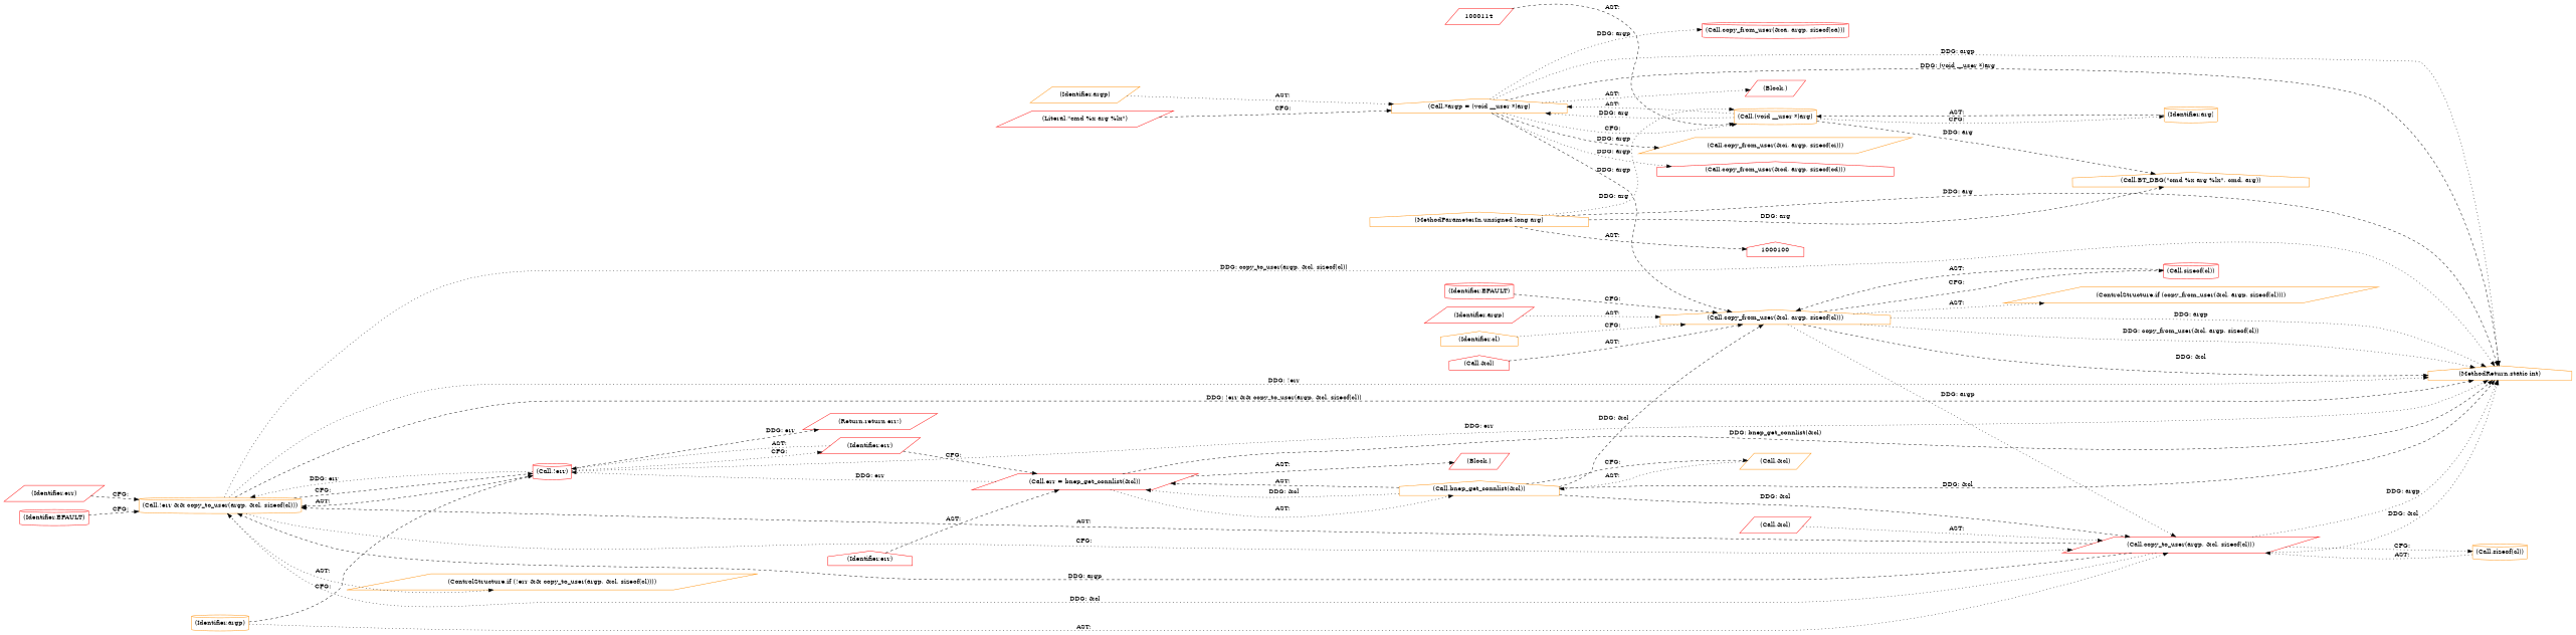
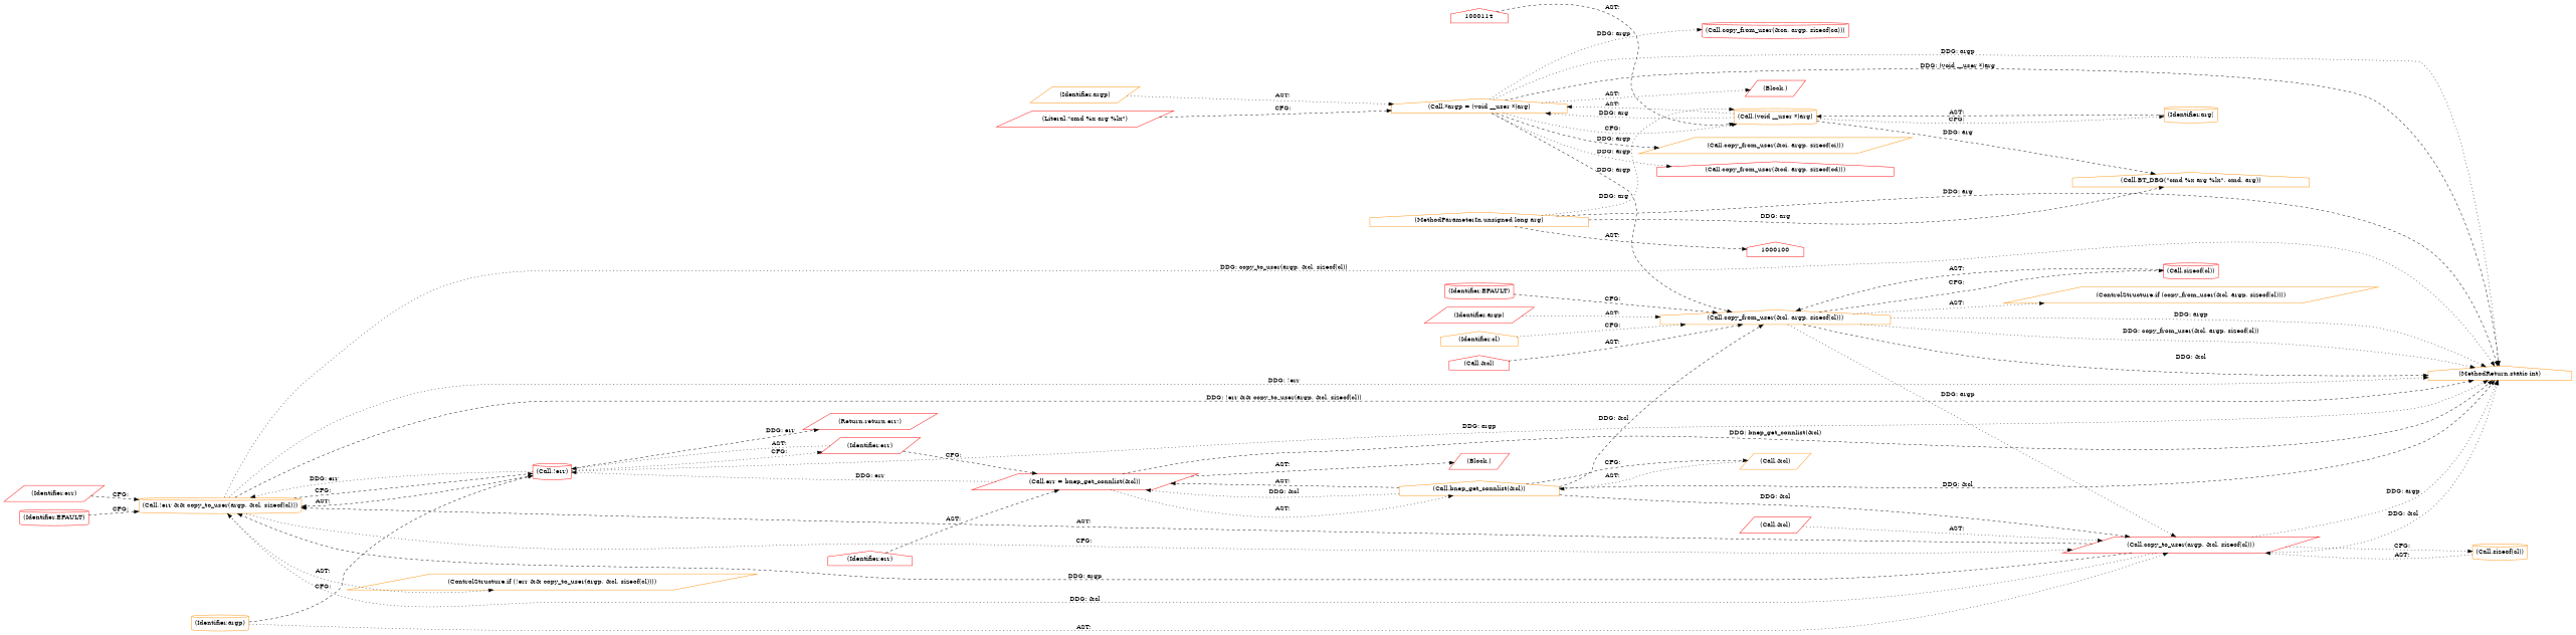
  digraph {
    rankdir=LR
    node [color=red shape=parallelogram]
    edge [style=dotted]
    n1 [color=darkorange label="(Call,!err && copy_to_user(argp, &cl, sizeof(cl)))" shape=cylinder]
    n2 [label="(Call,!err)" shape=cylinder]
    n3 [label="(Call,copy_to_user(argp, &cl, sizeof(cl)))"]
    n4 [color=darkorange label="(ControlStructure,if (!err && copy_to_user(argp, &cl, sizeof(cl))))"]
    n5 [color=darkorange label="(MethodReturn,static int)" shape=house]
    n6 [label="(Identifier,err)"]
    n7 [label="(Return,return err;)"]
    n8 [color=darkorange label="(Call,sizeof(cl))" shape=cylinder]
    n9 [label="(Call,err = bnep_get_connlist(&cl))"]
    n10 [color=darkorange label="(Call,bnep_get_connlist(&cl))" shape=house]
    n11 [label="(Block,)"]
    n12 [color=darkorange label="(Call,&cl)"]
    n13 [color=darkorange label="(Call,copy_from_user(&cl, argp, sizeof(cl)))" shape=house]
    n14 [color=darkorange label="(ControlStructure,if (copy_from_user(&cl, argp, sizeof(cl))))"]
    n15 [label="(Call,sizeof(cl))" shape=cylinder]
    n16 [color=darkorange label="(Call,*argp = (void __user *)arg)" shape=house]
    n17 [color=darkorange label="(Call,(void __user *)arg)" shape=cylinder]
    n18 [label="(Block,)"]
    n19 [color=darkorange label="(Call,copy_from_user(&ci, argp, sizeof(ci)))"]
    n20 [label="(Call,copy_from_user(&cd, argp, sizeof(cd)))" shape=house]
    n21 [label="(Call,copy_from_user(&ca, argp, sizeof(ca)))" shape=cylinder]
    n22 [color=darkorange label="(Identifier,arg)" shape=cylinder]
    n23 [color=darkorange label="(Call,BT_DBG(\"cmd %x arg %lx\", cmd, arg))" shape=house]
    n24 [color=darkorange label="(MethodParameterIn,unsigned long arg)" shape=house]
    1000100 [shape=house]
    n26 [label="(Identifier,err)"]
    n27 [color=darkorange label="(Identifier,cl)" shape=house]
    n28 [label="(Identifier,err)" shape=house]
    n29 [label="(Call,&cl)" shape=house]
    n30 [label="(Identifier,EFAULT)" shape=cylinder]
    n31 [label="(Identifier,EFAULT)" shape=cylinder]
    n32 [label="(Call,&cl)"]
    n33 [color=darkorange label="(Identifier,argp)"]
    n34 [color=darkorange label="(Identifier,argp)" shape=cylinder]
    n35 [label="(Literal,\"cmd %x arg %lx\")"]
    n36 [label="(Identifier,argp)"]
-   1000114
+   1000114 [shape=house]
    n1 -> n2 [label="CFG: " style=dashed]
    n1 -> n3 [label="CFG: "]
    n1 -> n4 [label="AST: "]
    n1 -> n5 [label="DDG: !err && copy_to_user(argp, &cl, sizeof(cl))" style=dashed]
    n1 -> n5 [label="DDG: copy_to_user(argp, &cl, sizeof(cl))"]
    n1 -> n5 [label="DDG: !err"]
    n2 -> n1 [label="AST: " style=dashed]
    n2 -> n1 [label="DDG: err"]
-   n2 -> n5 [label="DDG: err"]
+   n2 -> n5 [label="DDG: argp"]
    n2 -> n6 [label="CFG: "]
    n2 -> n7 [label="DDG: err" style=dashed]
    n3 -> n1 [label="AST: " style=dashed]
    n3 -> n1 [label="DDG: argp" style=dashed]
    n3 -> n1 [label="DDG: &cl"]
    n3 -> n5 [label="DDG: argp"]
    n3 -> n5 [label="DDG: &cl"]
    n3 -> n8 [label="CFG: "]
    n6 -> n2 [label="AST: "]
    n6 -> n9 [label="CFG: " style=dashed]
    n8 -> n3 [label="AST: "]
    n9 -> n2 [label="DDG: err"]
    n9 -> n5 [label="DDG: bnep_get_connlist(&cl)" style=dashed]
    n9 -> n10 [label="AST: "]
    n9 -> n11 [label="AST: " style=dashed]
    n10 -> n3 [label="DDG: &cl" style=dashed]
    n10 -> n5 [label="DDG: &cl" style=dashed]
    n10 -> n9 [label="AST: " style=dashed]
    n10 -> n9 [label="DDG: &cl"]
    n10 -> n12 [label="CFG: " style=dashed]
    n10 -> n13 [label="DDG: &cl" style=dashed]
    n12 -> n10 [label="AST: "]
    n13 -> n3 [label="DDG: argp"]
    n13 -> n5 [label="DDG: copy_from_user(&cl, argp, sizeof(cl))"]
    n13 -> n5 [label="DDG: &cl" style=dashed]
    n13 -> n5 [label="DDG: argp"]
    n13 -> n14 [label="AST: "]
    n13 -> n15 [label="CFG: " style=dashed]
    n15 -> n13 [label="AST: " style=dashed]
    n16 -> n5 [label="DDG: argp"]
    n16 -> n5 [label="DDG: (void __user *)arg" style=dashed]
    n16 -> n13 [label="DDG: argp" style=dashed]
    n16 -> n17 [label="CFG: "]
    n16 -> n18 [label="AST: "]
    n16 -> n19 [label="DDG: argp" style=dashed]
    n16 -> n20 [label="DDG: argp"]
    n16 -> n21 [label="DDG: argp"]
    n17 -> n16 [label="AST: "]
    n17 -> n16 [label="DDG: arg"]
    n17 -> n22 [label="CFG: "]
    n17 -> n23 [label="DDG: arg" style=dashed]
    n22 -> n17 [label="AST: " style=dashed]
    n24 -> n5 [label="DDG: arg" style=dashed]
    n24 -> n17 [label="DDG: arg"]
    n24 -> n23 [label="DDG: arg" style=dashed]
    n24 -> 1000100 [label="AST: " style=dashed]
    n26 -> n1 [label="CFG: " style=dashed]
    n27 -> n13 [label="CFG: "]
    n28 -> n9 [label="AST: " style=dashed]
    n29 -> n13 [label="AST: " style=dashed]
    n30 -> n1 [label="CFG: " style=dashed]
    n31 -> n13 [label="CFG: " style=dashed]
    n32 -> n3 [label="AST: "]
    n33 -> n16 [label="AST: "]
    n34 -> n2 [label="CFG: " style=dashed]
    n34 -> n3 [label="AST: "]
    n35 -> n16 [label="CFG: " style=dashed]
    n36 -> n13 [label="AST: "]
    1000114 -> n17 [label="AST: " style=dashed]
  }
